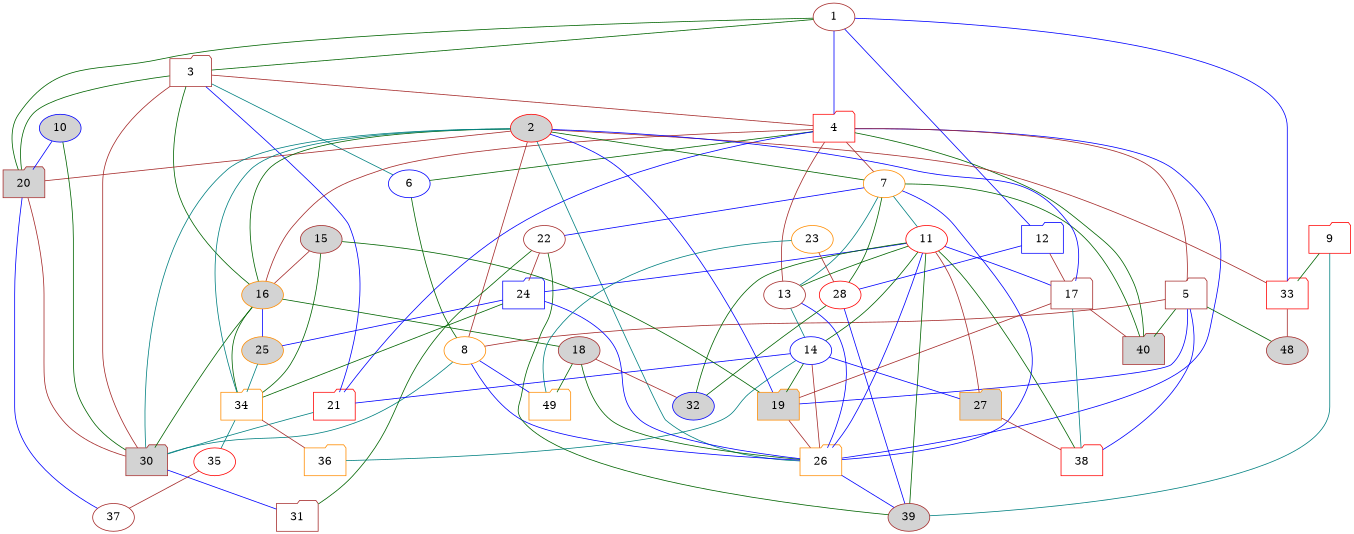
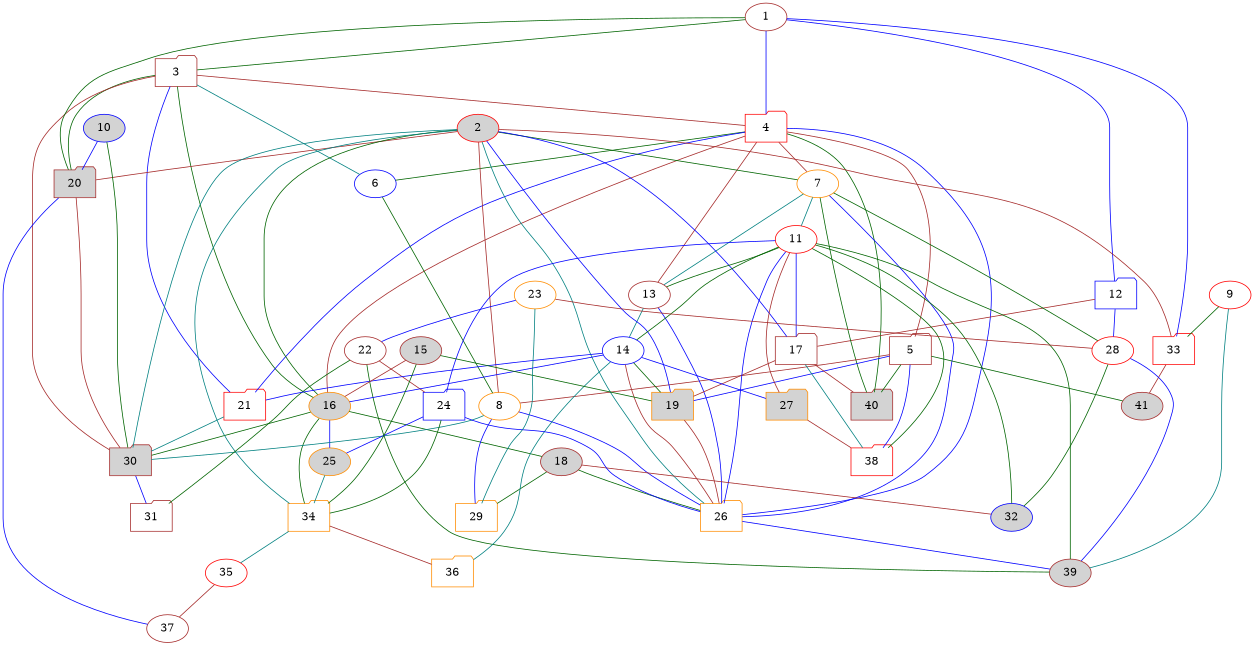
  graph {
    node [color=brown fillcolor=white shape=ellipse style=filled]
    edge [color=darkgreen weight=1.0]
    3 [shape=folder]
    1
    4 [color=red shape=folder]
    12 [color=blue shape=folder]
    20 [fillcolor=lightgrey shape=folder]
    33 [color=red shape=folder]
    16 [color=darkorange fillcolor=lightgrey]
    30 [fillcolor=lightgrey shape=folder]
    6 [color=blue]
    21 [color=red shape=folder]
    7 [color=darkorange]
    26 [color=darkorange shape=folder]
    5 [shape=folder]
    13
    40 [fillcolor=lightgrey shape=folder]
    17 [shape=folder]
    28 [color=red]
    37
-   41 [fillcolor=lightgrey label=48]
+   41 [fillcolor=lightgrey]
    2 [color=red fillcolor=lightgrey]
    8 [color=darkorange]
    19 [color=darkorange fillcolor=lightgrey shape=folder]
    34 [color=darkorange shape=folder]
    11 [color=red]
    22
-   29 [color=darkorange shape=folder label=49]
+   29 [color=darkorange shape=folder]
    18 [fillcolor=lightgrey]
    25 [color=darkorange fillcolor=lightgrey]
    38 [color=red shape=folder]
    39 [fillcolor=lightgrey]
    31 [shape=folder]
    36 [color=darkorange shape=folder]
    35 [color=red]
    14 [color=blue]
    24 [color=blue shape=folder]
    27 [color=darkorange fillcolor=lightgrey shape=folder]
    32 [color=blue fillcolor=lightgrey]
-   9 [color=red shape=folder]
+   9 [color=red]
    10 [color=blue fillcolor=lightgrey]
    15 [fillcolor=lightgrey]
    23 [color=darkorange]
    3 -- 4 [color=brown]
    3 -- 20
    3 -- 16
    3 -- 30 [color=brown]
    3 -- 6 [color=teal]
    3 -- 21 [color=blue weight=2.0]
    1 -- 3
    1 -- 4 [color=blue]
    1 -- 12 [color=blue]
    1 -- 20
    1 -- 33 [color=blue]
    4 -- 16 [color=brown]
    4 -- 6
    4 -- 21 [color=blue]
    4 -- 7 [color=brown]
    4 -- 26 [color=blue weight=2.0]
    4 -- 5 [color=brown]
    4 -- 13 [color=brown]
    4 -- 40
    12 -- 17 [color=brown]
    12 -- 28 [color=blue]
    20 -- 30 [color=brown]
    20 -- 37 [color=blue]
    33 -- 41 [color=brown]
    16 -- 30
    16 -- 34
    16 -- 18
    16 -- 25 [color=blue]
    30 -- 31 [color=blue]
    6 -- 8
    21 -- 30 [color=teal]
    7 -- 26 [color=blue]
    7 -- 13 [color=teal]
    7 -- 40
    7 -- 28 [weight=2.0]
    7 -- 11 [color=teal]
-   7 -- 22 [color=blue]
+   23 -- 22 [color=blue]
    26 -- 39 [color=blue]
    5 -- 40
    5 -- 41
    5 -- 8 [color=brown]
    5 -- 19 [color=blue weight=2.0]
    5 -- 38 [color=blue]
    13 -- 26 [color=blue]
    13 -- 14 [color=teal]
    17 -- 40 [color=brown]
    17 -- 19 [color=brown]
    17 -- 38 [color=teal weight=2.0]
    28 -- 39 [color=blue]
    28 -- 32
    2 -- 20 [color=brown]
    2 -- 33 [color=brown]
    2 -- 16
    2 -- 30 [color=teal]
    2 -- 7
    2 -- 26 [color=teal]
    2 -- 17 [color=blue]
    2 -- 8 [color=brown]
    2 -- 19 [color=blue weight=2.0]
    2 -- 34 [color=teal weight=2.0]
    8 -- 30 [color=teal]
    8 -- 26 [color=blue]
    8 -- 29 [color=blue]
    19 -- 26 [color=brown]
    34 -- 36 [color=brown]
    34 -- 35 [color=teal]
    11 -- 26 [color=blue]
    11 -- 13
    11 -- 17 [color=blue]
    11 -- 38 [weight=2.0]
    11 -- 39
    11 -- 14
    11 -- 24 [color=blue weight=2.0]
    11 -- 27 [color=brown]
    11 -- 32
    22 -- 39
    22 -- 31
    22 -- 24 [color=brown]
    18 -- 26
    18 -- 29
    18 -- 32 [color=brown]
    25 -- 34 [color=teal]
    35 -- 37 [color=brown]
+   14 -- 16 [color=blue]
    14 -- 21 [color=blue]
    14 -- 26 [color=brown]
    14 -- 19
    14 -- 36 [color=teal]
    14 -- 27 [color=blue]
    24 -- 26 [color=blue weight=2.0]
    24 -- 34
    24 -- 25 [color=blue]
    27 -- 38 [color=brown]
    9 -- 33
    9 -- 39 [color=teal]
    10 -- 20 [color=blue]
    10 -- 30
    15 -- 16 [color=brown weight=2.0]
    15 -- 19
    15 -- 34
    23 -- 28 [color=brown]
    23 -- 29 [color=teal]
  }
